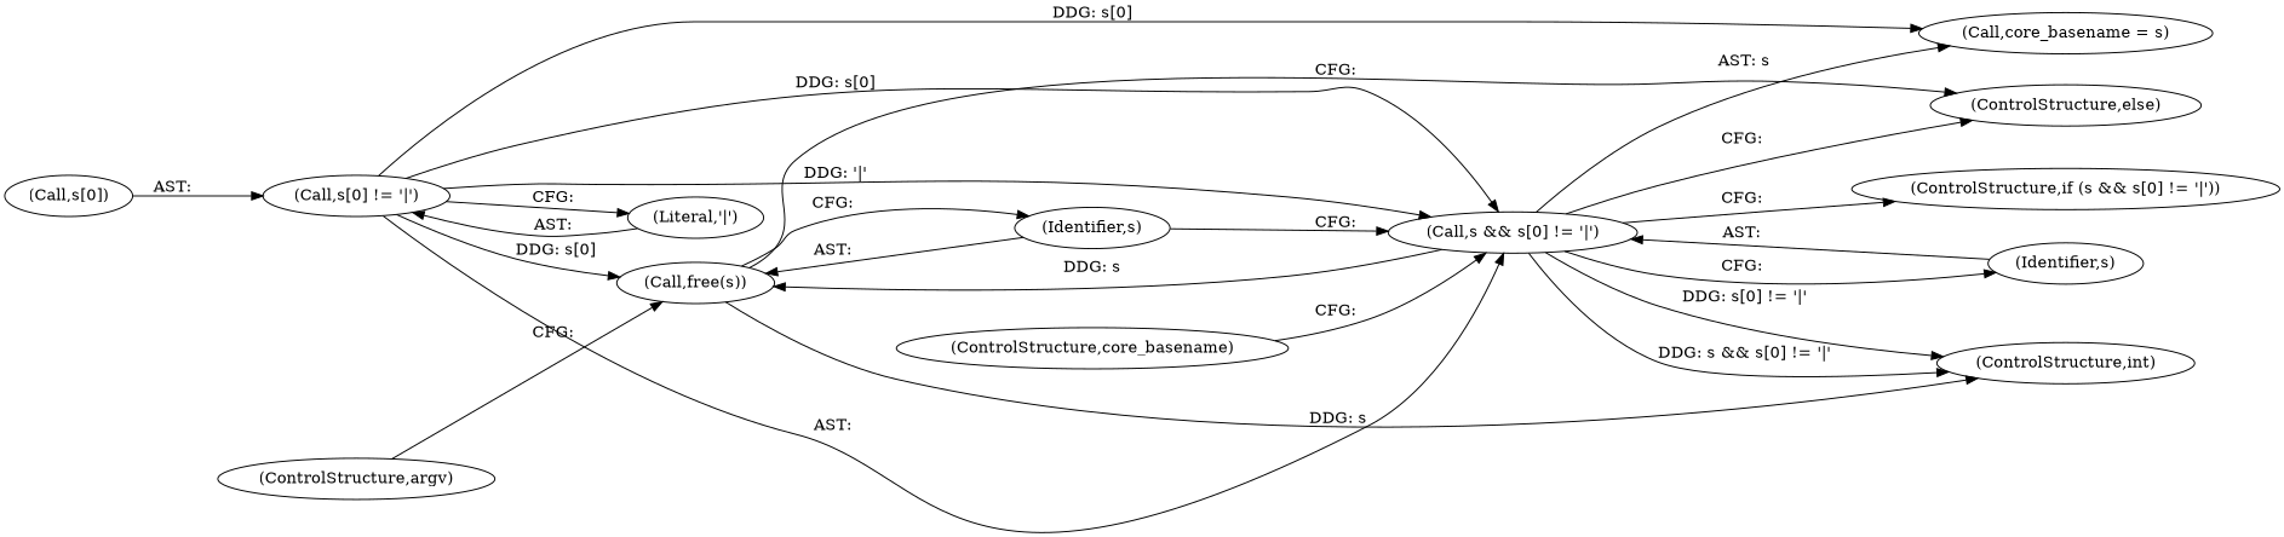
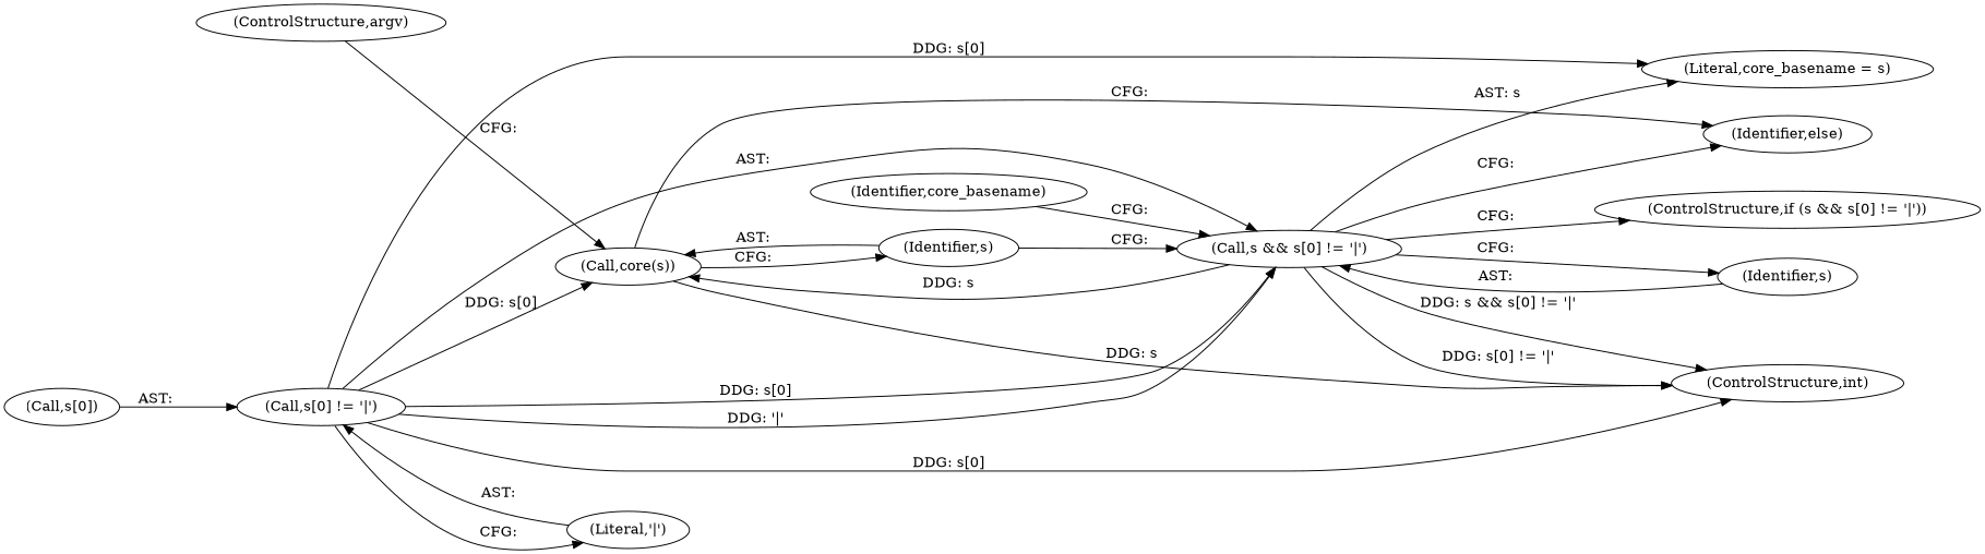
  digraph {
    rankdir=LR
-   n1 [label="(Call,free(s))"]
-   n2 [label="(ControlStructure,else)"]
+   n1 [label="(Call,core(s))"]
+   n2 [label="(Identifier,else)"]
    n3 [label="(Identifier,s)"]
    n4 [label="(ControlStructure,int)"]
    n5 [label="(Call,s && s[0] != '|')"]
    n6 [label="(Call,s[0] != '|')"]
    n7 [label="(Literal,'|')"]
-   n8 [label="(Call,core_basename = s)"]
+   n8 [label="(Literal,core_basename = s)"]
    n9 [label="(ControlStructure,if (s && s[0] != '|'))"]
    n10 [label="(Identifier,s)"]
-   n11 [label="(ControlStructure,core_basename)"]
+   n11 [label="(Identifier,core_basename)"]
    n12 [label="(ControlStructure,argv)"]
    n13 [label="(Call,s[0])"]
    n1 -> n2 [label="CFG: "]
    n1 -> n3 [label="CFG: "]
    n1 -> n4 [label="DDG: s"]
    n3 -> n1 [label="AST: "]
    n3 -> n5 [label="CFG: "]
    n5 -> n1 [label="DDG: s"]
    n5 -> n2 [label="CFG: "]
    n5 -> n4 [label="DDG: s && s[0] != '|'"]
    n5 -> n4 [label="DDG: s[0] != '|'"]
    n5 -> n8 [label="AST: s"]
    n5 -> n9 [label="CFG: "]
    n5 -> n10 [label="CFG: "]
    n6 -> n1 [label="DDG: s[0]"]
+   n6 -> n4 [label="DDG: s[0]"]
    n6 -> n5 [label="AST: "]
    n6 -> n5 [label="DDG: s[0]"]
    n6 -> n5 [label="DDG: '|'"]
    n6 -> n7 [label="CFG: "]
    n6 -> n8 [label="DDG: s[0]"]
    n7 -> n6 [label="AST: "]
    n10 -> n5 [label="AST: "]
    n11 -> n5 [label="CFG: "]
    n12 -> n1 [label="CFG: "]
    n13 -> n6 [label="AST: "]
  }
